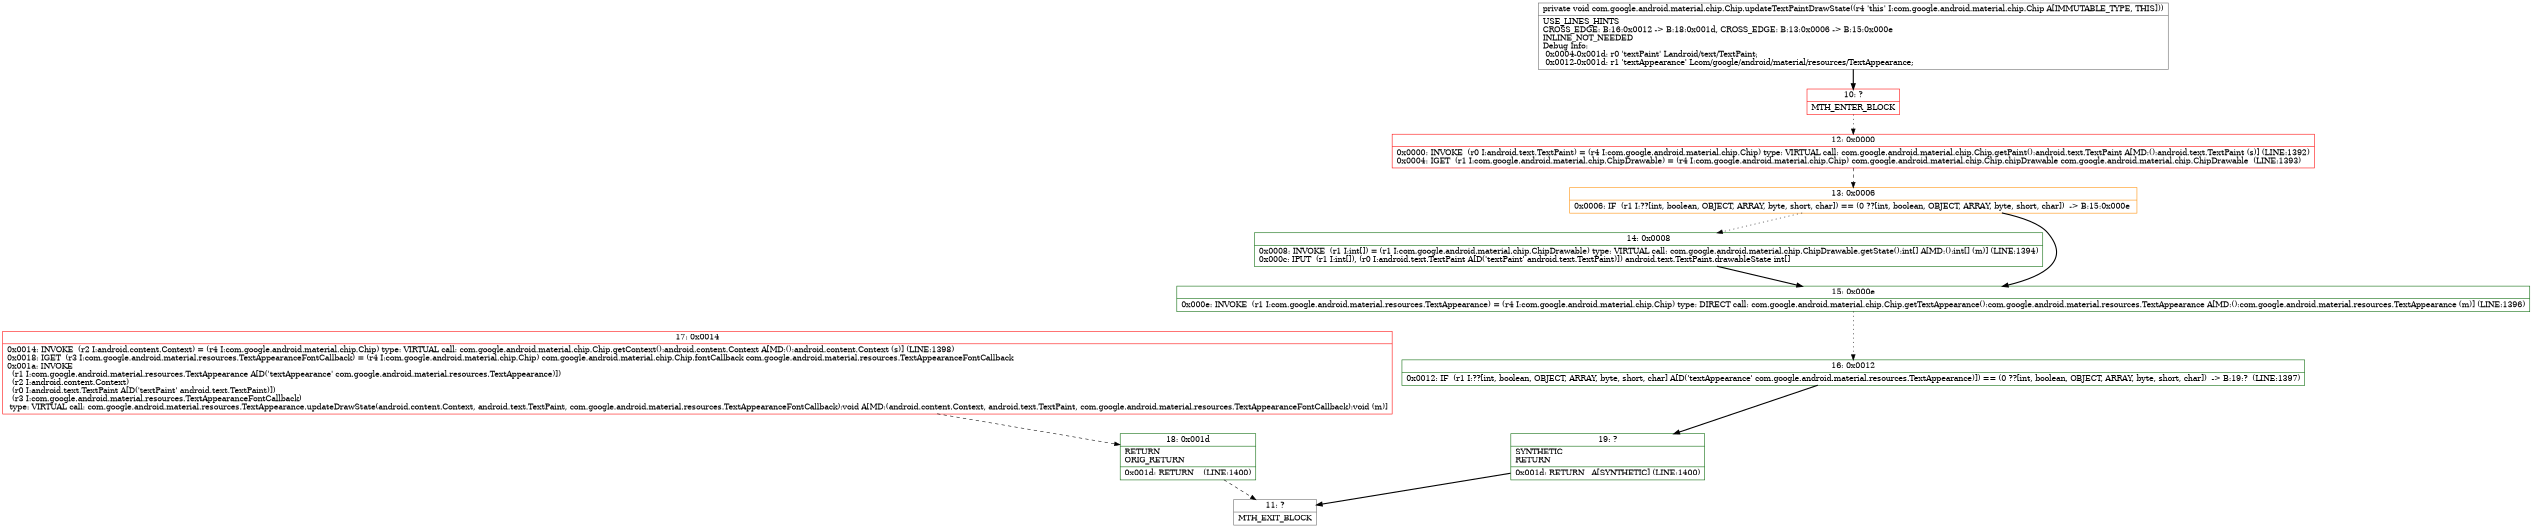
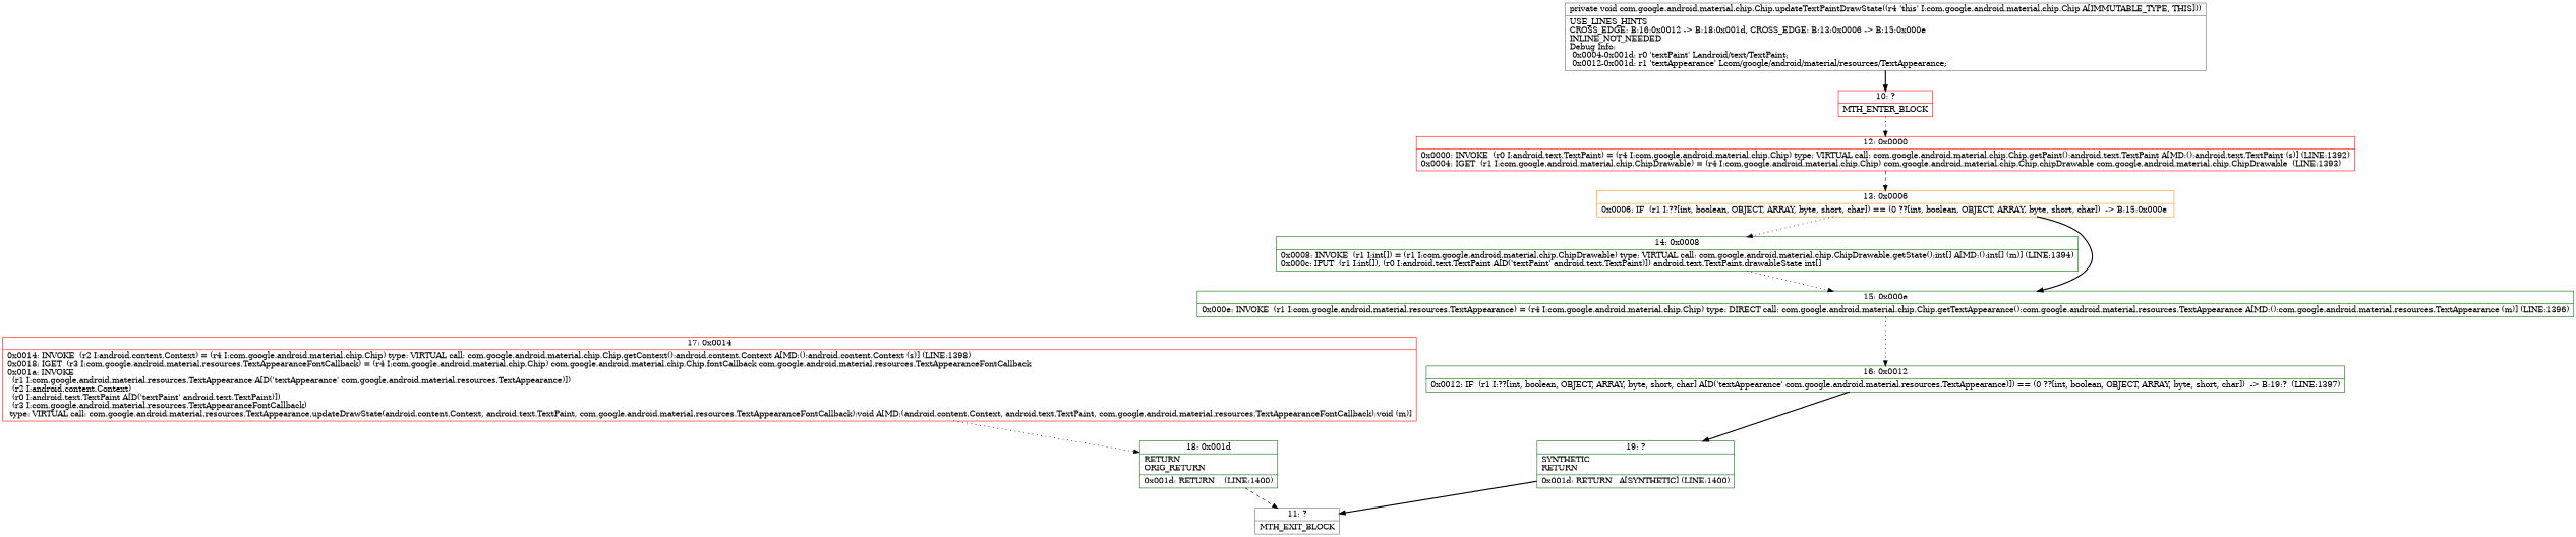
  digraph {
    node [color=darkgreen shape=record]
    edge [style=bold]
    n1 [color=red label="{10\:\ ?|MTH_ENTER_BLOCK\l}"]
    n2 [color=red label="{12\:\ 0x0000|0x0000: INVOKE  (r0 I:android.text.TextPaint) = (r4 I:com.google.android.material.chip.Chip) type: VIRTUAL call: com.google.android.material.chip.Chip.getPaint():android.text.TextPaint A[MD:():android.text.TextPaint (s)] (LINE:1392)\l0x0004: IGET  (r1 I:com.google.android.material.chip.ChipDrawable) = (r4 I:com.google.android.material.chip.Chip) com.google.android.material.chip.Chip.chipDrawable com.google.android.material.chip.ChipDrawable  (LINE:1393)\l}"]
    n3 [color=darkorange label="{13\:\ 0x0006|0x0006: IF  (r1 I:??[int, boolean, OBJECT, ARRAY, byte, short, char]) == (0 ??[int, boolean, OBJECT, ARRAY, byte, short, char])  \-\> B:15:0x000e \l}"]
    n4 [label="{14\:\ 0x0008|0x0008: INVOKE  (r1 I:int[]) = (r1 I:com.google.android.material.chip.ChipDrawable) type: VIRTUAL call: com.google.android.material.chip.ChipDrawable.getState():int[] A[MD:():int[] (m)] (LINE:1394)\l0x000c: IPUT  (r1 I:int[]), (r0 I:android.text.TextPaint A[D('textPaint' android.text.TextPaint)]) android.text.TextPaint.drawableState int[] \l}"]
    n5 [label="{15\:\ 0x000e|0x000e: INVOKE  (r1 I:com.google.android.material.resources.TextAppearance) = (r4 I:com.google.android.material.chip.Chip) type: DIRECT call: com.google.android.material.chip.Chip.getTextAppearance():com.google.android.material.resources.TextAppearance A[MD:():com.google.android.material.resources.TextAppearance (m)] (LINE:1396)\l}"]
    n6 [label="{16\:\ 0x0012|0x0012: IF  (r1 I:??[int, boolean, OBJECT, ARRAY, byte, short, char] A[D('textAppearance' com.google.android.material.resources.TextAppearance)]) == (0 ??[int, boolean, OBJECT, ARRAY, byte, short, char])  \-\> B:19:?  (LINE:1397)\l}"]
    n7 [label="{19\:\ ?|SYNTHETIC\lRETURN\l|0x001d: RETURN   A[SYNTHETIC] (LINE:1400)\l}"]
    n8 [color=red label="{17\:\ 0x0014|0x0014: INVOKE  (r2 I:android.content.Context) = (r4 I:com.google.android.material.chip.Chip) type: VIRTUAL call: com.google.android.material.chip.Chip.getContext():android.content.Context A[MD:():android.content.Context (s)] (LINE:1398)\l0x0018: IGET  (r3 I:com.google.android.material.resources.TextAppearanceFontCallback) = (r4 I:com.google.android.material.chip.Chip) com.google.android.material.chip.Chip.fontCallback com.google.android.material.resources.TextAppearanceFontCallback \l0x001a: INVOKE  \l  (r1 I:com.google.android.material.resources.TextAppearance A[D('textAppearance' com.google.android.material.resources.TextAppearance)])\l  (r2 I:android.content.Context)\l  (r0 I:android.text.TextPaint A[D('textPaint' android.text.TextPaint)])\l  (r3 I:com.google.android.material.resources.TextAppearanceFontCallback)\l type: VIRTUAL call: com.google.android.material.resources.TextAppearance.updateDrawState(android.content.Context, android.text.TextPaint, com.google.android.material.resources.TextAppearanceFontCallback):void A[MD:(android.content.Context, android.text.TextPaint, com.google.android.material.resources.TextAppearanceFontCallback):void (m)]\l}"]
    n9 [label="{18\:\ 0x001d|RETURN\lORIG_RETURN\l|0x001d: RETURN    (LINE:1400)\l}"]
    n10 [color=gray40 label="{11\:\ ?|MTH_EXIT_BLOCK\l}"]
    n11 [color=gray40 label="{private void com.google.android.material.chip.Chip.updateTextPaintDrawState((r4 'this' I:com.google.android.material.chip.Chip A[IMMUTABLE_TYPE, THIS]))  | USE_LINES_HINTS\lCROSS_EDGE: B:16:0x0012 \-\> B:18:0x001d, CROSS_EDGE: B:13:0x0006 \-\> B:15:0x000e\lINLINE_NOT_NEEDED\lDebug Info:\l  0x0004\-0x001d: r0 'textPaint' Landroid\/text\/TextPaint;\l  0x0012\-0x001d: r1 'textAppearance' Lcom\/google\/android\/material\/resources\/TextAppearance;\l}"]
    n1 -> n2 [style=dotted]
    n2 -> n3 [style=dashed]
    n3 -> n4 [style=dotted]
    n3 -> n5
-   n4 -> n5
+   n4 -> n5 [style=dotted]
    n5 -> n6 [style=dotted]
    n6 -> n7
    n7 -> n10
-   n8 -> n9 [style=dashed]
+   n8 -> n9 [style=dotted]
    n9 -> n10 [style=dashed]
    n11 -> n1
  }
